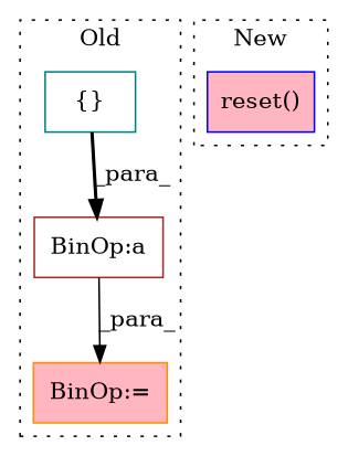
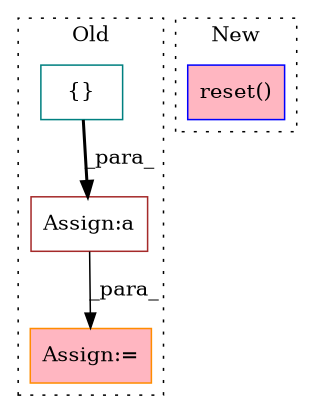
  digraph {
    node [l=3 shape=box style=filled fillcolor=white]
    n1 [a=59 l="1,0" label="{}" s="2122,2127" color=teal]
-   n2 [a=68 label="BinOp:=" s=2119 fillcolor=lightpink color=darkorange]
-   n3 [a=82 label="BinOp:a" s=2128 color=brown]
+   n2 [a=68 label="Assign:=" s=2119 fillcolor=lightpink color=darkorange]
+   n3 [a=82 label="Assign:a" s=2128 color=brown]
    n4 [a=75 l=16 label="reset()" s=1483 fillcolor=lightpink color=blue]
    subgraph cluster_1 {
      label=Old
      style=dotted
      n1
      n2
      n3
    }
    subgraph cluster_2 {
      label=New
      style=dotted
      n4
    }
    n1 -> n3 [label=_para_ style=bold]
    n3 -> n2 [label=_para_ style=solid]
  }
